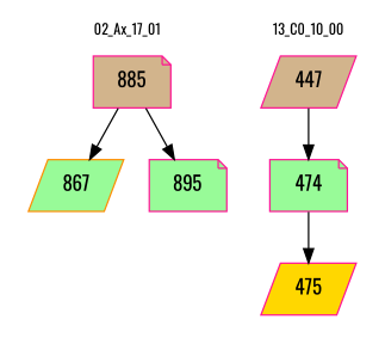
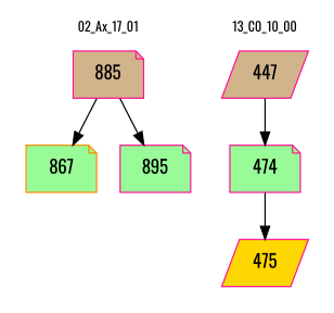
  digraph {
    fontname=Oswald
    node [color=deeppink fillcolor=palegreen fontname=Oswald shape=note style=filled]
    edge [color=black fontname=Oswald]
    n1 [fillcolor=tan label=885]
-   n2 [color=darkorange label=867 shape=parallelogram]
+   n2 [color=darkorange label=867]
    n3 [label=895]
    n4 [label=474]
    n5 [fillcolor=tan label=447 shape=parallelogram]
    n6 [fillcolor=gold label=475 shape=parallelogram]
    subgraph cluster_1 {
      color=white
      fontsize=10
      label="02_Ax_17_01"
      n1
      n2
      n3
    }
    subgraph cluster_2 {
      color=white
      fontsize=10
      label="13_C0_10_00"
      n4
      n5
      n6
    }
    n1 -> n2
    n1 -> n3
    n4 -> n6
    n5 -> n4
  }
